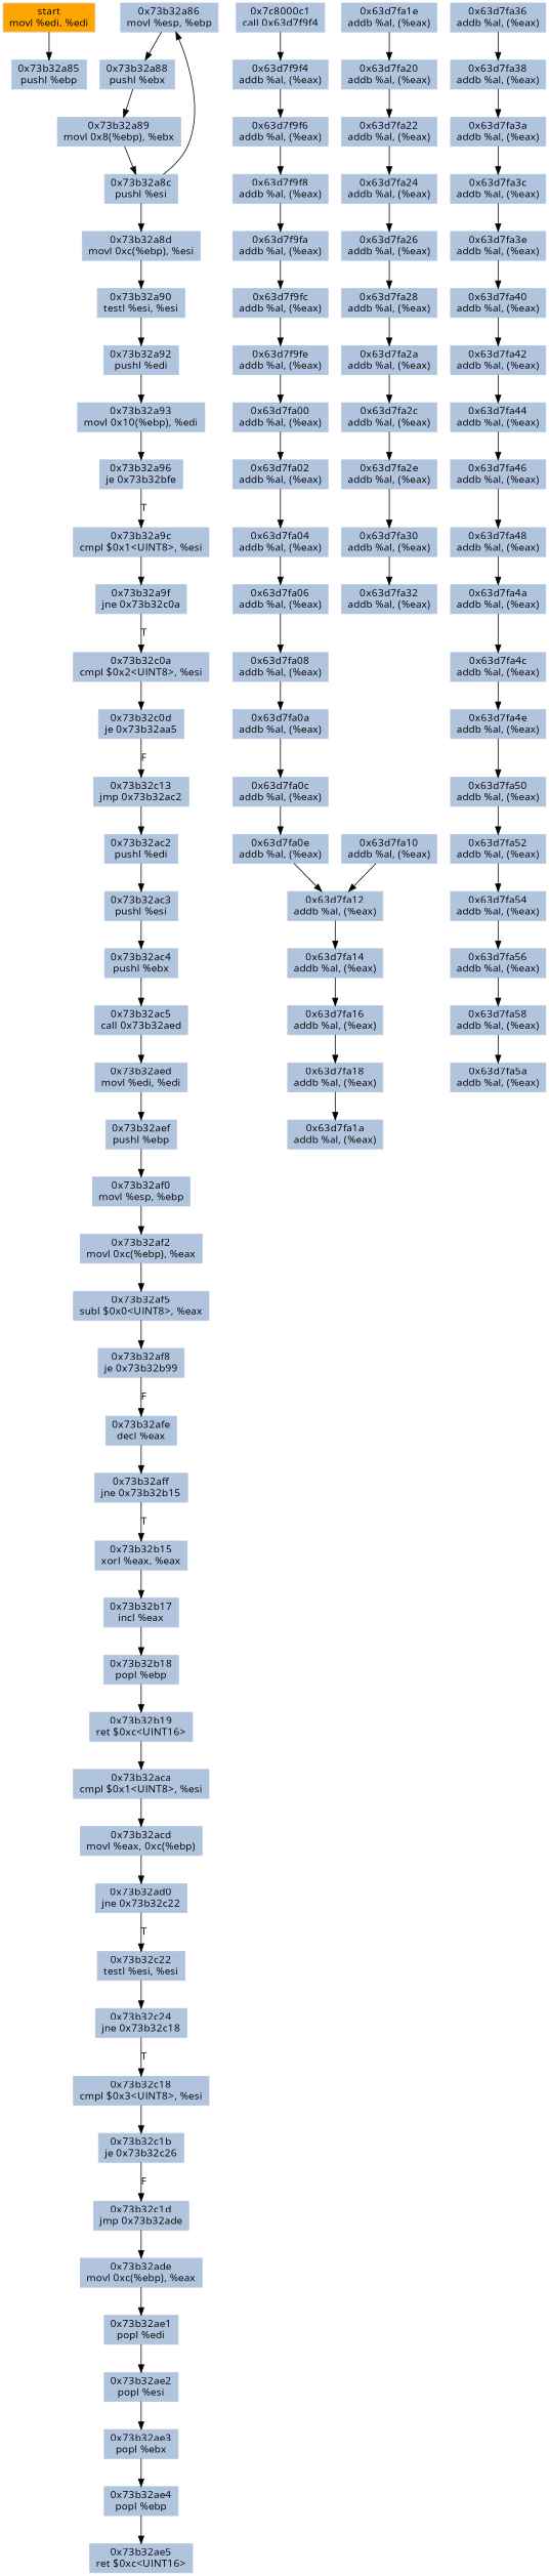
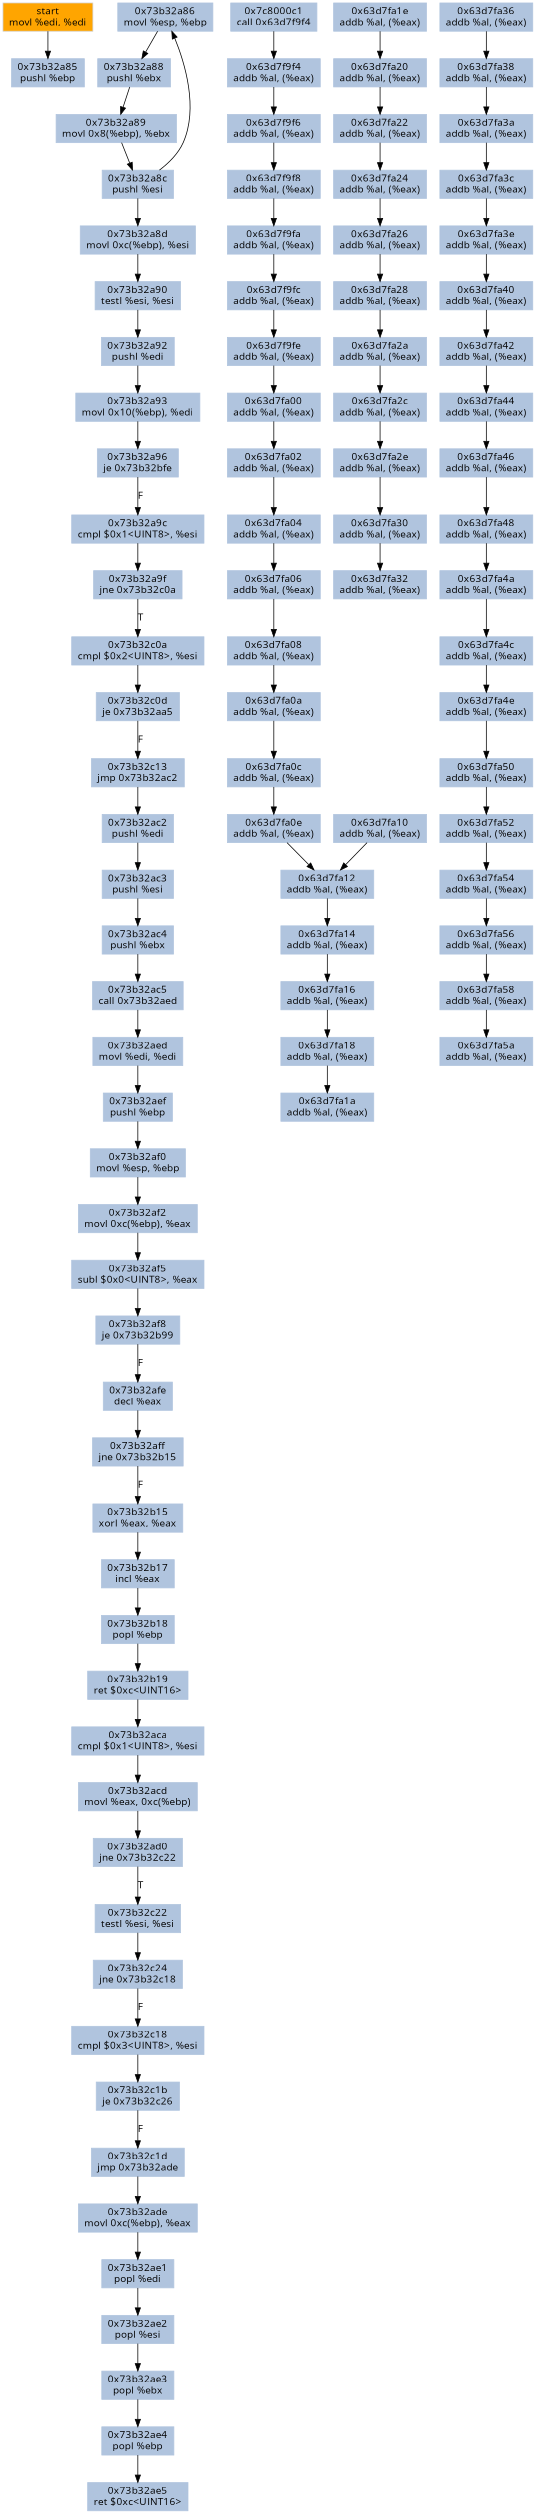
  digraph {
    fontname="Open Sans"
    node [color=lightsteelblue fillcolor=lightsteelblue fontname="Open Sans" shape=rectangle style=filled]
    edge [color="#000000" fontname="Open Sans"]
    n1 [color=lightgrey fillcolor=orange label="start\nmovl %edi, %edi"]
    n2 [label="0x73b32a85\npushl %ebp"]
    n3 [label="0x73b32a86\nmovl %esp, %ebp"]
    n4 [label="0x73b32a88\npushl %ebx"]
    n5 [label="0x73b32a89\nmovl 0x8(%ebp), %ebx"]
    n6 [label="0x73b32a8c\npushl %esi"]
    n7 [label="0x73b32a8d\nmovl 0xc(%ebp), %esi"]
    n8 [label="0x73b32a90\ntestl %esi, %esi"]
    n9 [label="0x73b32a92\npushl %edi"]
    n10 [label="0x73b32a93\nmovl 0x10(%ebp), %edi"]
    n11 [label="0x73b32a96\nje 0x73b32bfe"]
    n12 [label="0x73b32a9c\ncmpl $0x1<UINT8>, %esi"]
    n13 [label="0x73b32a9f\njne 0x73b32c0a"]
    n14 [label="0x73b32c0a\ncmpl $0x2<UINT8>, %esi"]
    n15 [label="0x73b32c0d\nje 0x73b32aa5"]
    n16 [label="0x73b32c13\njmp 0x73b32ac2"]
    n17 [label="0x73b32ac2\npushl %edi"]
    n18 [label="0x73b32ac3\npushl %esi"]
    n19 [label="0x73b32ac4\npushl %ebx"]
    n20 [label="0x73b32ac5\ncall 0x73b32aed"]
    n21 [label="0x73b32aed\nmovl %edi, %edi"]
    n22 [label="0x73b32aef\npushl %ebp"]
    n23 [label="0x73b32af0\nmovl %esp, %ebp"]
    n24 [label="0x73b32af2\nmovl 0xc(%ebp), %eax"]
    n25 [label="0x73b32af5\nsubl $0x0<UINT8>, %eax"]
    n26 [label="0x73b32af8\nje 0x73b32b99"]
    n27 [label="0x73b32afe\ndecl %eax"]
    n28 [label="0x73b32aff\njne 0x73b32b15"]
    n29 [label="0x73b32b15\nxorl %eax, %eax"]
    n30 [label="0x73b32b17\nincl %eax"]
    n31 [label="0x73b32b18\npopl %ebp"]
    n32 [label="0x73b32b19\nret $0xc<UINT16>"]
    n33 [label="0x73b32aca\ncmpl $0x1<UINT8>, %esi"]
    n34 [label="0x73b32acd\nmovl %eax, 0xc(%ebp)"]
    n35 [label="0x73b32ad0\njne 0x73b32c22"]
    n36 [label="0x73b32c22\ntestl %esi, %esi"]
    n37 [label="0x73b32c24\njne 0x73b32c18"]
    n38 [label="0x73b32c18\ncmpl $0x3<UINT8>, %esi"]
    n39 [label="0x73b32c1b\nje 0x73b32c26"]
    n40 [label="0x73b32c1d\njmp 0x73b32ade"]
    n41 [label="0x73b32ade\nmovl 0xc(%ebp), %eax"]
    n42 [label="0x73b32ae1\npopl %edi"]
    n43 [label="0x73b32ae2\npopl %esi"]
    n44 [label="0x73b32ae3\npopl %ebx"]
    n45 [label="0x73b32ae4\npopl %ebp"]
    n46 [label="0x73b32ae5\nret $0xc<UINT16>"]
    n47 [label="0x7c8000c1\ncall 0x63d7f9f4"]
    n48 [label="0x63d7f9f4\naddb %al, (%eax)"]
    n49 [label="0x63d7f9f6\naddb %al, (%eax)"]
    n50 [label="0x63d7f9f8\naddb %al, (%eax)"]
    n51 [label="0x63d7f9fa\naddb %al, (%eax)"]
    n52 [label="0x63d7f9fc\naddb %al, (%eax)"]
    n53 [label="0x63d7f9fe\naddb %al, (%eax)"]
    n54 [label="0x63d7fa00\naddb %al, (%eax)"]
    n55 [label="0x63d7fa02\naddb %al, (%eax)"]
    n56 [label="0x63d7fa04\naddb %al, (%eax)"]
    n57 [label="0x63d7fa06\naddb %al, (%eax)"]
    n58 [label="0x63d7fa08\naddb %al, (%eax)"]
    n59 [label="0x63d7fa0a\naddb %al, (%eax)"]
    n60 [label="0x63d7fa0c\naddb %al, (%eax)"]
    n61 [label="0x63d7fa0e\naddb %al, (%eax)"]
    n62 [label="0x63d7fa12\naddb %al, (%eax)"]
    n63 [label="0x63d7fa10\naddb %al, (%eax)"]
    n64 [label="0x63d7fa14\naddb %al, (%eax)"]
    n65 [label="0x63d7fa16\naddb %al, (%eax)"]
    n66 [label="0x63d7fa18\naddb %al, (%eax)"]
    n67 [label="0x63d7fa1a\naddb %al, (%eax)"]
    n68 [label="0x63d7fa1e\naddb %al, (%eax)"]
    n69 [label="0x63d7fa20\naddb %al, (%eax)"]
    n70 [label="0x63d7fa22\naddb %al, (%eax)"]
    n71 [label="0x63d7fa24\naddb %al, (%eax)"]
    n72 [label="0x63d7fa26\naddb %al, (%eax)"]
    n73 [label="0x63d7fa28\naddb %al, (%eax)"]
    n74 [label="0x63d7fa2a\naddb %al, (%eax)"]
    n75 [label="0x63d7fa2c\naddb %al, (%eax)"]
    n76 [label="0x63d7fa2e\naddb %al, (%eax)"]
    n77 [label="0x63d7fa30\naddb %al, (%eax)"]
    n78 [label="0x63d7fa32\naddb %al, (%eax)"]
    n79 [label="0x63d7fa36\naddb %al, (%eax)"]
    n80 [label="0x63d7fa38\naddb %al, (%eax)"]
    n81 [label="0x63d7fa3a\naddb %al, (%eax)"]
    n82 [label="0x63d7fa3c\naddb %al, (%eax)"]
    n83 [label="0x63d7fa3e\naddb %al, (%eax)"]
    n84 [label="0x63d7fa40\naddb %al, (%eax)"]
    n85 [label="0x63d7fa42\naddb %al, (%eax)"]
    n86 [label="0x63d7fa44\naddb %al, (%eax)"]
    n87 [label="0x63d7fa46\naddb %al, (%eax)"]
    n88 [label="0x63d7fa48\naddb %al, (%eax)"]
    n89 [label="0x63d7fa4a\naddb %al, (%eax)"]
    n90 [label="0x63d7fa4c\naddb %al, (%eax)"]
    n91 [label="0x63d7fa4e\naddb %al, (%eax)"]
    n92 [label="0x63d7fa50\naddb %al, (%eax)"]
    n93 [label="0x63d7fa52\naddb %al, (%eax)"]
    n94 [label="0x63d7fa54\naddb %al, (%eax)"]
    n95 [label="0x63d7fa56\naddb %al, (%eax)"]
    n96 [label="0x63d7fa58\naddb %al, (%eax)"]
    n97 [label="0x63d7fa5a\naddb %al, (%eax)"]
    n1 -> n2
    n3 -> n4
    n4 -> n5
    n5 -> n6
    n6 -> n3
    n6 -> n7
    n7 -> n8
    n8 -> n9
    n9 -> n10
    n10 -> n11
-   n11 -> n12 [label=T]
+   n11 -> n12 [label=F]
    n12 -> n13
    n13 -> n14 [label=T]
    n14 -> n15
    n15 -> n16 [label=F]
    n16 -> n17
    n17 -> n18
    n18 -> n19
    n19 -> n20
    n20 -> n21
    n21 -> n22
    n22 -> n23
    n23 -> n24
    n24 -> n25
    n25 -> n26
    n26 -> n27 [label=F]
    n27 -> n28
-   n28 -> n29 [label=T]
+   n28 -> n29 [label=F]
    n29 -> n30
    n30 -> n31
    n31 -> n32
    n32 -> n33
    n33 -> n34
    n34 -> n35
    n35 -> n36 [label=T]
    n36 -> n37
-   n37 -> n38 [label=T]
+   n37 -> n38 [label=F]
    n38 -> n39
    n39 -> n40 [label=F]
    n40 -> n41
    n41 -> n42
    n42 -> n43
    n43 -> n44
    n44 -> n45
    n45 -> n46
    n47 -> n48
    n48 -> n49
    n49 -> n50
    n50 -> n51
    n51 -> n52
    n52 -> n53
    n53 -> n54
    n54 -> n55
    n55 -> n56
    n56 -> n57
    n57 -> n58
    n58 -> n59
    n59 -> n60
    n60 -> n61
    n61 -> n62
    n62 -> n64
    n63 -> n62
    n64 -> n65
    n65 -> n66
    n66 -> n67
    n68 -> n69
    n69 -> n70
    n70 -> n71
    n71 -> n72
    n72 -> n73
    n73 -> n74
    n74 -> n75
    n75 -> n76
    n76 -> n77
    n77 -> n78
    n79 -> n80
    n80 -> n81
    n81 -> n82
    n82 -> n83
    n83 -> n84
    n84 -> n85
    n85 -> n86
    n86 -> n87
    n87 -> n88
    n88 -> n89
    n89 -> n90
    n90 -> n91
    n91 -> n92
    n92 -> n93
    n93 -> n94
    n94 -> n95
    n95 -> n96
    n96 -> n97
  }
